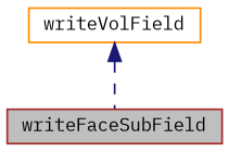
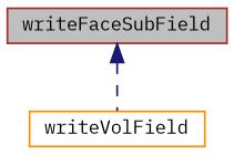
  digraph {
    rankdir=TB
    fontname="IBM Plex Mono"
    node [fontname="IBM Plex Mono" fontsize=10 shape=record]
    n1 [color=brown fillcolor=grey75 fontcolor=black height=0.2 label=writeFaceSubField style=filled width=0.4]
    n2 [color=darkorange height=0.2 label=writeVolField width=0.4]
-   n2 -> n1 [color=midnightblue dir=back fontname="IBM Plex Mono" fontsize=10 labelfontname=Helvetica labelfontsize=10 style=dashed]
+   n1 -> n2 [color=midnightblue dir=back fontname="IBM Plex Mono" fontsize=10 labelfontname=Helvetica labelfontsize=10 style=dashed]
  }
